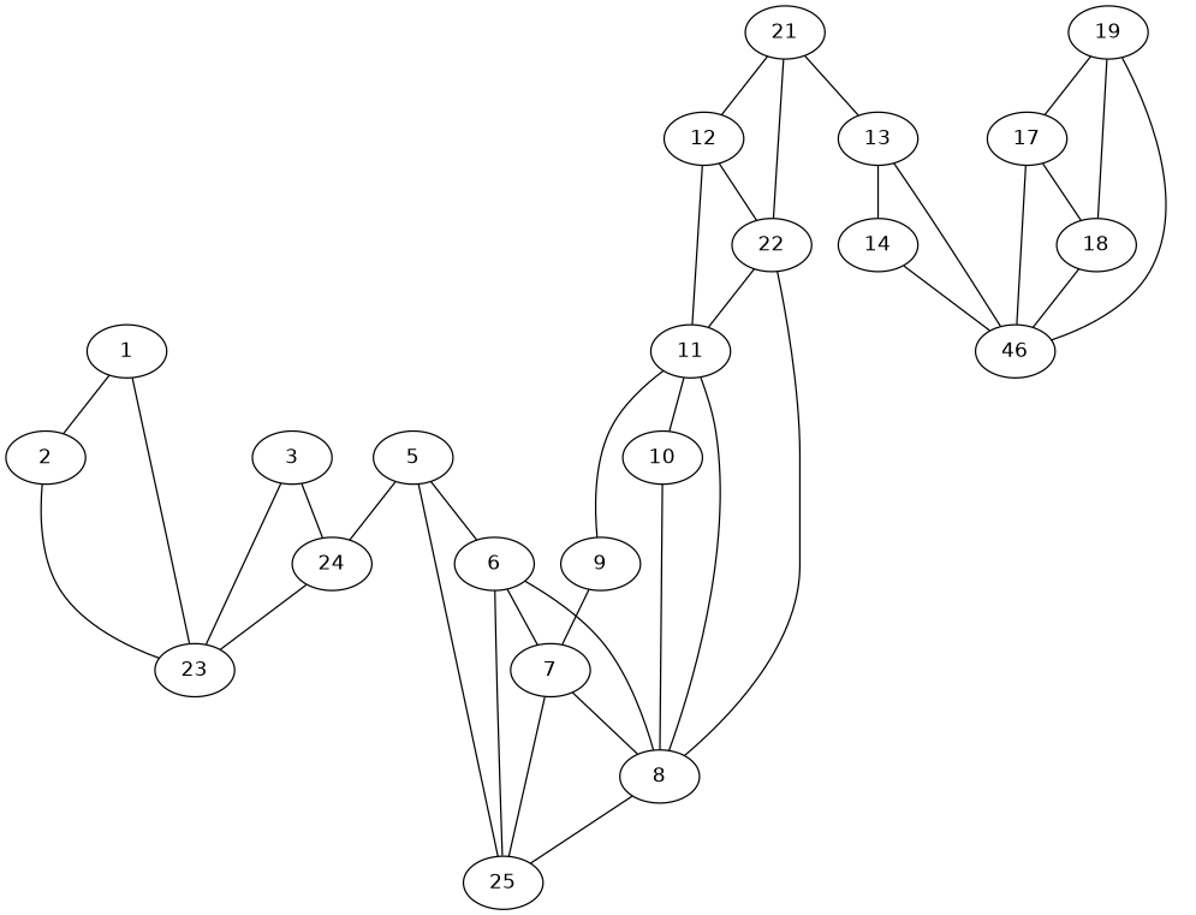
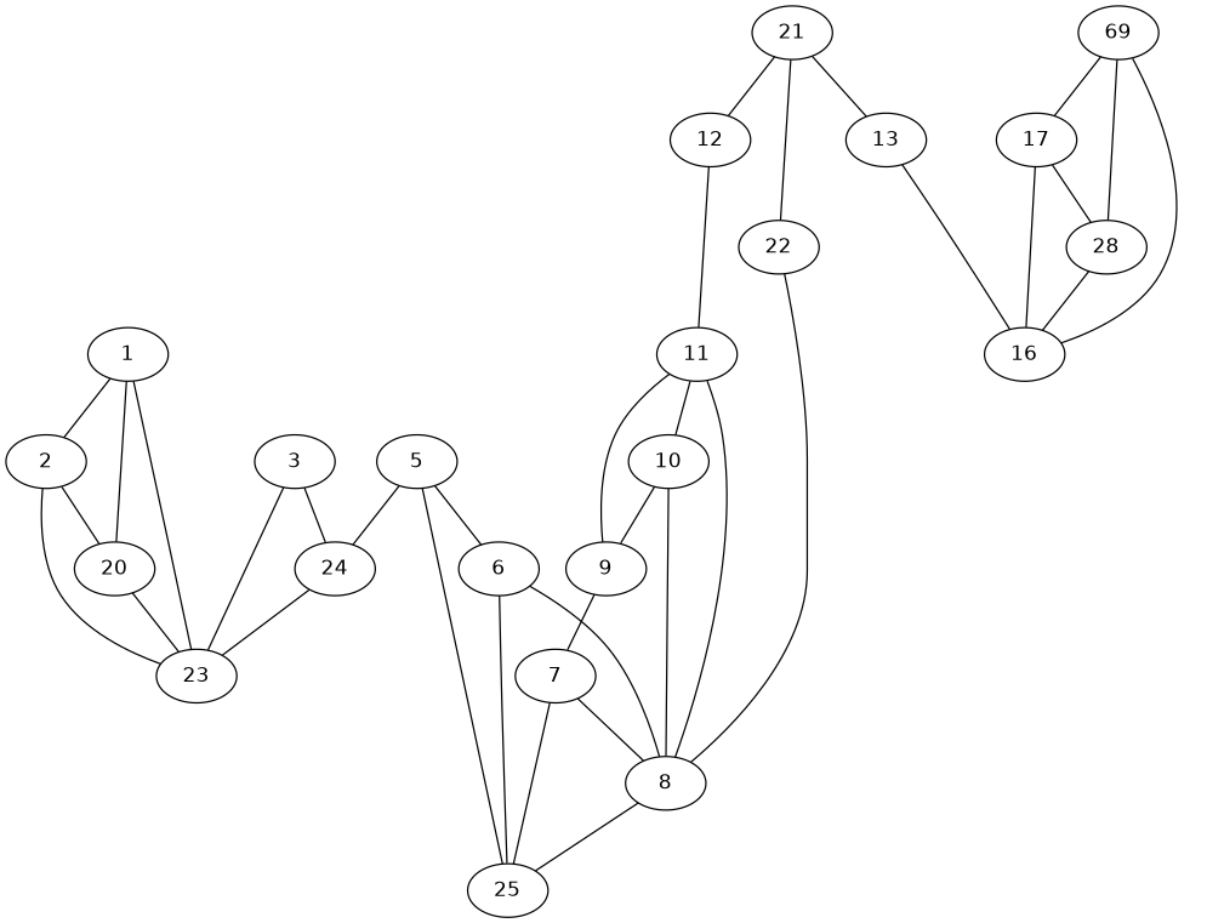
  graph {
    fontname="DejaVu Sans"
    node [aaLength=6 fontname="DejaVu Sans" type=0]
    edge [fontname="DejaVu Sans" frequency=1 type0=1]
    1 [aaLength=11 sequence=NVLIEDLKWRG]
    2 [aaLength=12 sequence=DEQGIEDLLNKE]
+   20 [aaLength=2 sequence=QQ type=1]
    23 [sequence=TLYCGA type=1]
    3 [aaLength=15 sequence=HIGHLLPFLTLRRFQ]
    24 [sequence=RPIVLI type=1]
    5 [aaLength=20 sequence=TEEQVDKNIEGISKQMHNIF]
    6 [sequence=NRDWLG]
    25 [aaLength=4 sequence=VLVN type=1]
    7 [aaLength=9 sequence=SLISFLRDY]
    8 [aaLength=4 sequence=GKHV]
    9 [sequence=GVNYML]
    10 [aaLength=9 sequence=SIQSRLEHG]
    11 [aaLength=22 sequence=SYTEFTYTILQAIDFGHLNREL]
    12 [aaLength=16 sequence=QWGNITSGIELMRRMY]
    22 [aaLength=5 sequence=IQVGG type=1]
    13 [aaLength=11 sequence=SPYEFYQFWIN]
-   16 [aaLength=15 sequence=GKEEIDRLEQSKNEA label=46]
-   14 [aaLength=4 sequence=SDED]
+   16 [aaLength=15 sequence=GKEEIDRLEQSKNEA]
    17 [aaLength=4 sequence=PHLR]
-   18 [aaLength=16 sequence=EAQKTLAEEVTKFIHG]
-   19 [aaLength=9 sequence=EDALNDAIR]
+   18 [aaLength=16 sequence=EAQKTLAEEVTKFIHG label=28]
+   19 [aaLength=9 sequence=EDALNDAIR label=69]
    21 [aaLength=5 sequence=YGLTI type=1]
    1 -- 2 [distance0=20.9562]
+   1 -- 20 [distance0=28.35117 type0=2]
    1 -- 23 [distance0=39.60794 type0=3]
+   2 -- 20 [distance0=18.09643]
+   20 -- 23 [distance0=17.0]
    23 -- 2 [distance0=22.68217 type0=2]
    3 -- 23 [distance0=24.71081]
    3 -- 24 [distance0=28.33063 distance1=4.0 frequency=2 type0=2 type1=4]
    24 -- 23 [distance0=32.0 type0=3]
    5 -- 24 [distance0=34.38802 type0=2]
    5 -- 6 [distance0=35.63781 type0=3]
    5 -- 25 [distance0=8.0 type0=4]
    6 -- 25 [distance0=8.500016]
-   6 -- 7 [distance0=15.7305 distance1=2.0 frequency=2 type0=2 type1=4]
    6 -- 8 [distance0=27.73783 type0=3]
    7 -- 25 [distance0=13.63157 type0=2]
    7 -- 8 [distance0=12.36002 distance1=0.0 frequency=2 type1=5]
    8 -- 25 [distance0=25.76584 type0=3]
    9 -- 7 [distance0=22.5341 type0=3]
    10 -- 8 [distance0=26.70753 type0=3]
+   10 -- 9 [distance0=17.30356]
    11 -- 8 [distance0=27.39245 type0=3]
    11 -- 9 [distance0=25.40088 type0=2]
    11 -- 10 [distance0=18.14159]
    12 -- 11 [distance0=32.43101 type0=3]
-   12 -- 22 [distance0=14.94786]
    22 -- 8 [distance0=13.47287]
-   22 -- 11 [distance0=27.48755 type0=2]
    13 -- 16 [distance0=28.66219 type0=3]
-   13 -- 14 [distance0=18.84997 distance1=1.0 frequency=2 type1=4]
-   14 -- 16 [distance0=16.32534 type0=2]
    17 -- 16 [distance0=19.6367 type0=2]
    17 -- 18 [distance0=17.19524 distance1=0.0 frequency=2 type1=5]
    18 -- 16 [distance0=21.40622 type0=3]
    19 -- 16 [distance0=39.67048 type0=3]
    19 -- 17 [distance0=29.18725 type0=2]
    19 -- 18 [distance0=18.48581]
    21 -- 12 [distance0=24.80803]
    21 -- 22 [distance0=28.0 type0=2]
    21 -- 13 [distance0=50.49954 distance1=26.0 frequency=2 type0=3 type1=4]
  }
